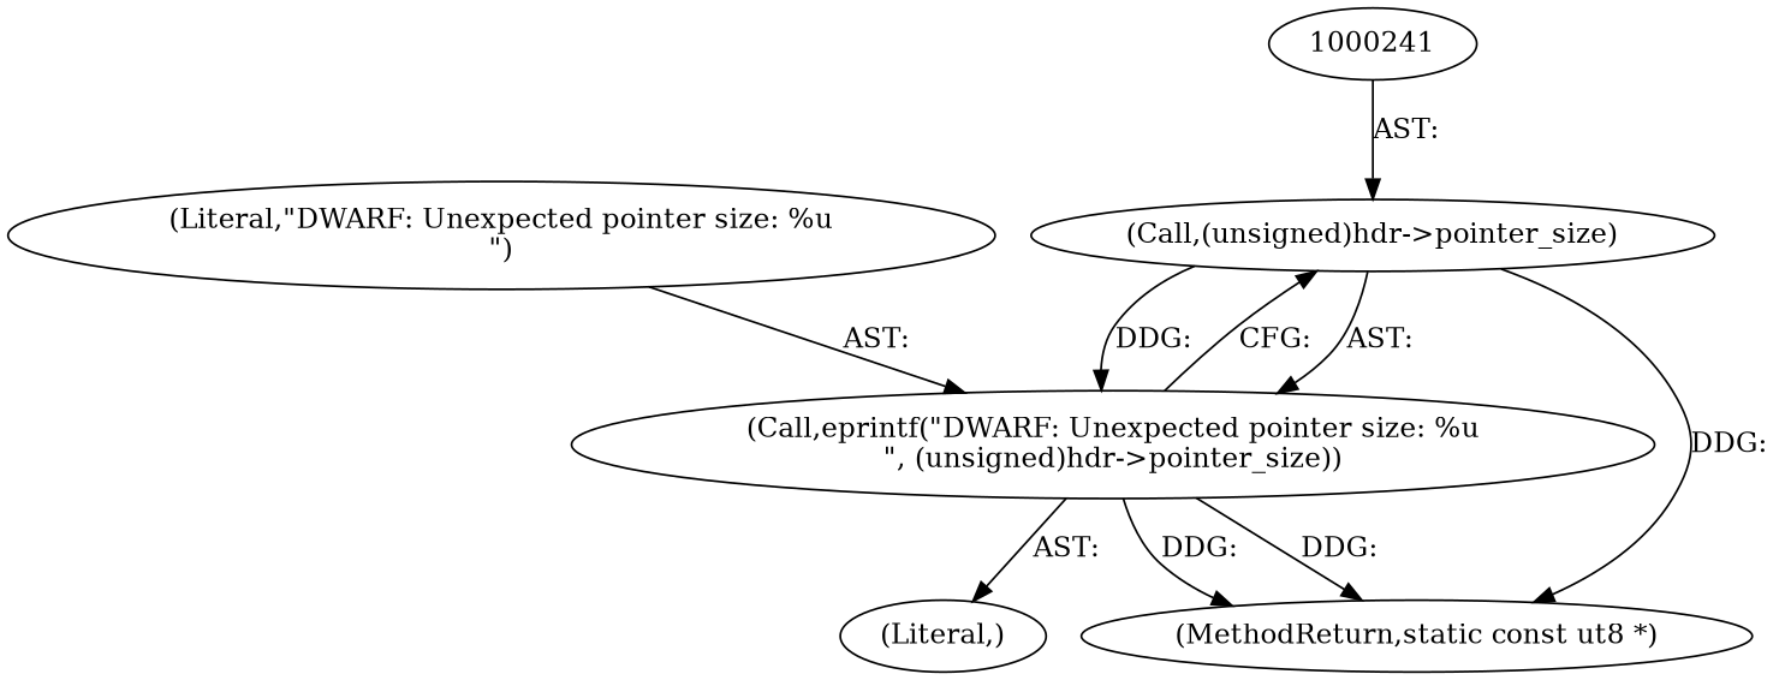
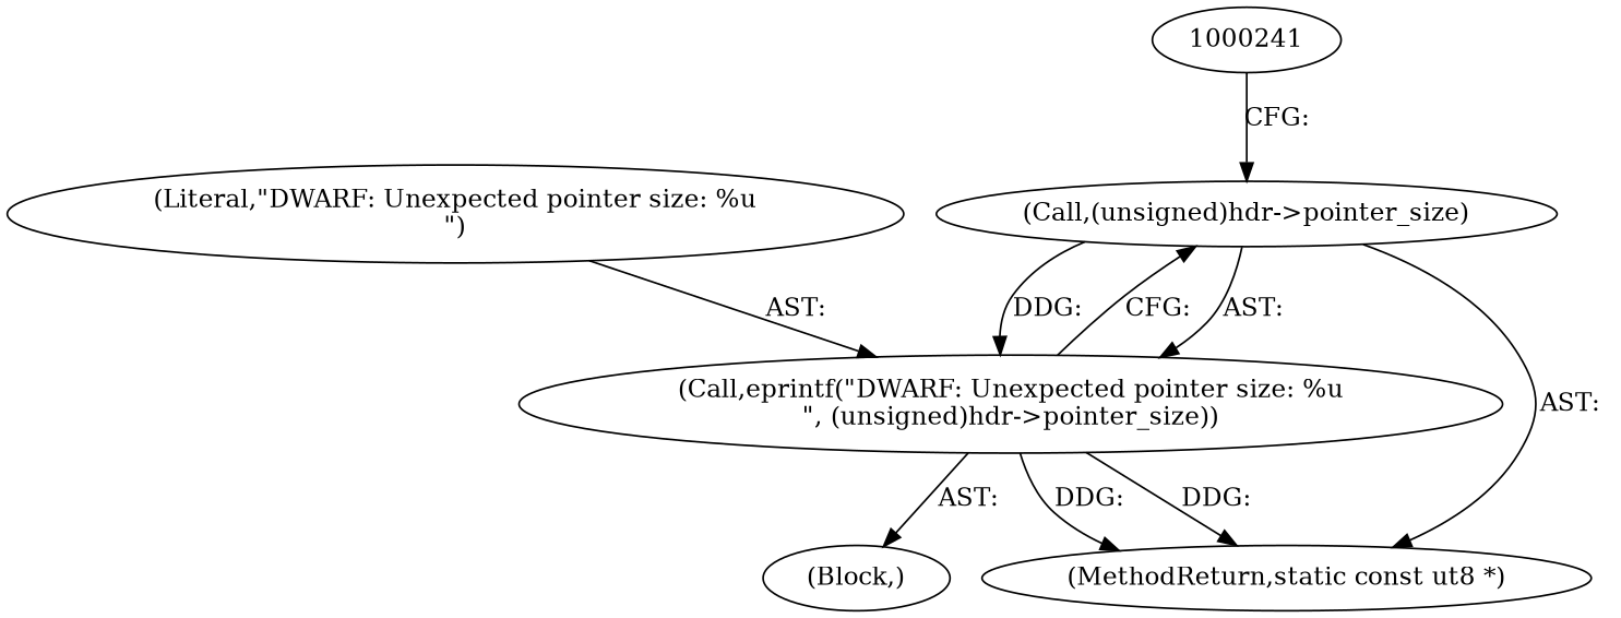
  digraph {
    n1 [label="(Call,(unsigned)hdr->pointer_size)"]
    n2 [label="(Call,eprintf(\"DWARF: Unexpected pointer size: %u\n\", (unsigned)hdr->pointer_size))"]
    n3 [label="(MethodReturn,static const ut8 *)"]
-   n4 [label="(Literal,)"]
+   n4 [label="(Block,)"]
    n5 [label="(Literal,\"DWARF: Unexpected pointer size: %u\n\")"]
    1000241
    n1 -> n2 [label="AST: "]
    n1 -> n2 [label="DDG: "]
-   n1 -> n3 [label="DDG: "]
+   n1 -> n3 [label="AST: "]
    n2 -> n1 [label="CFG: "]
    n2 -> n3 [label="DDG: "]
    n2 -> n3 [label="DDG: "]
    n2 -> n4 [label="AST: "]
    n5 -> n2 [label="AST: "]
-   1000241 -> n1 [label="AST: "]
+   1000241 -> n1 [label="CFG: "]
  }
